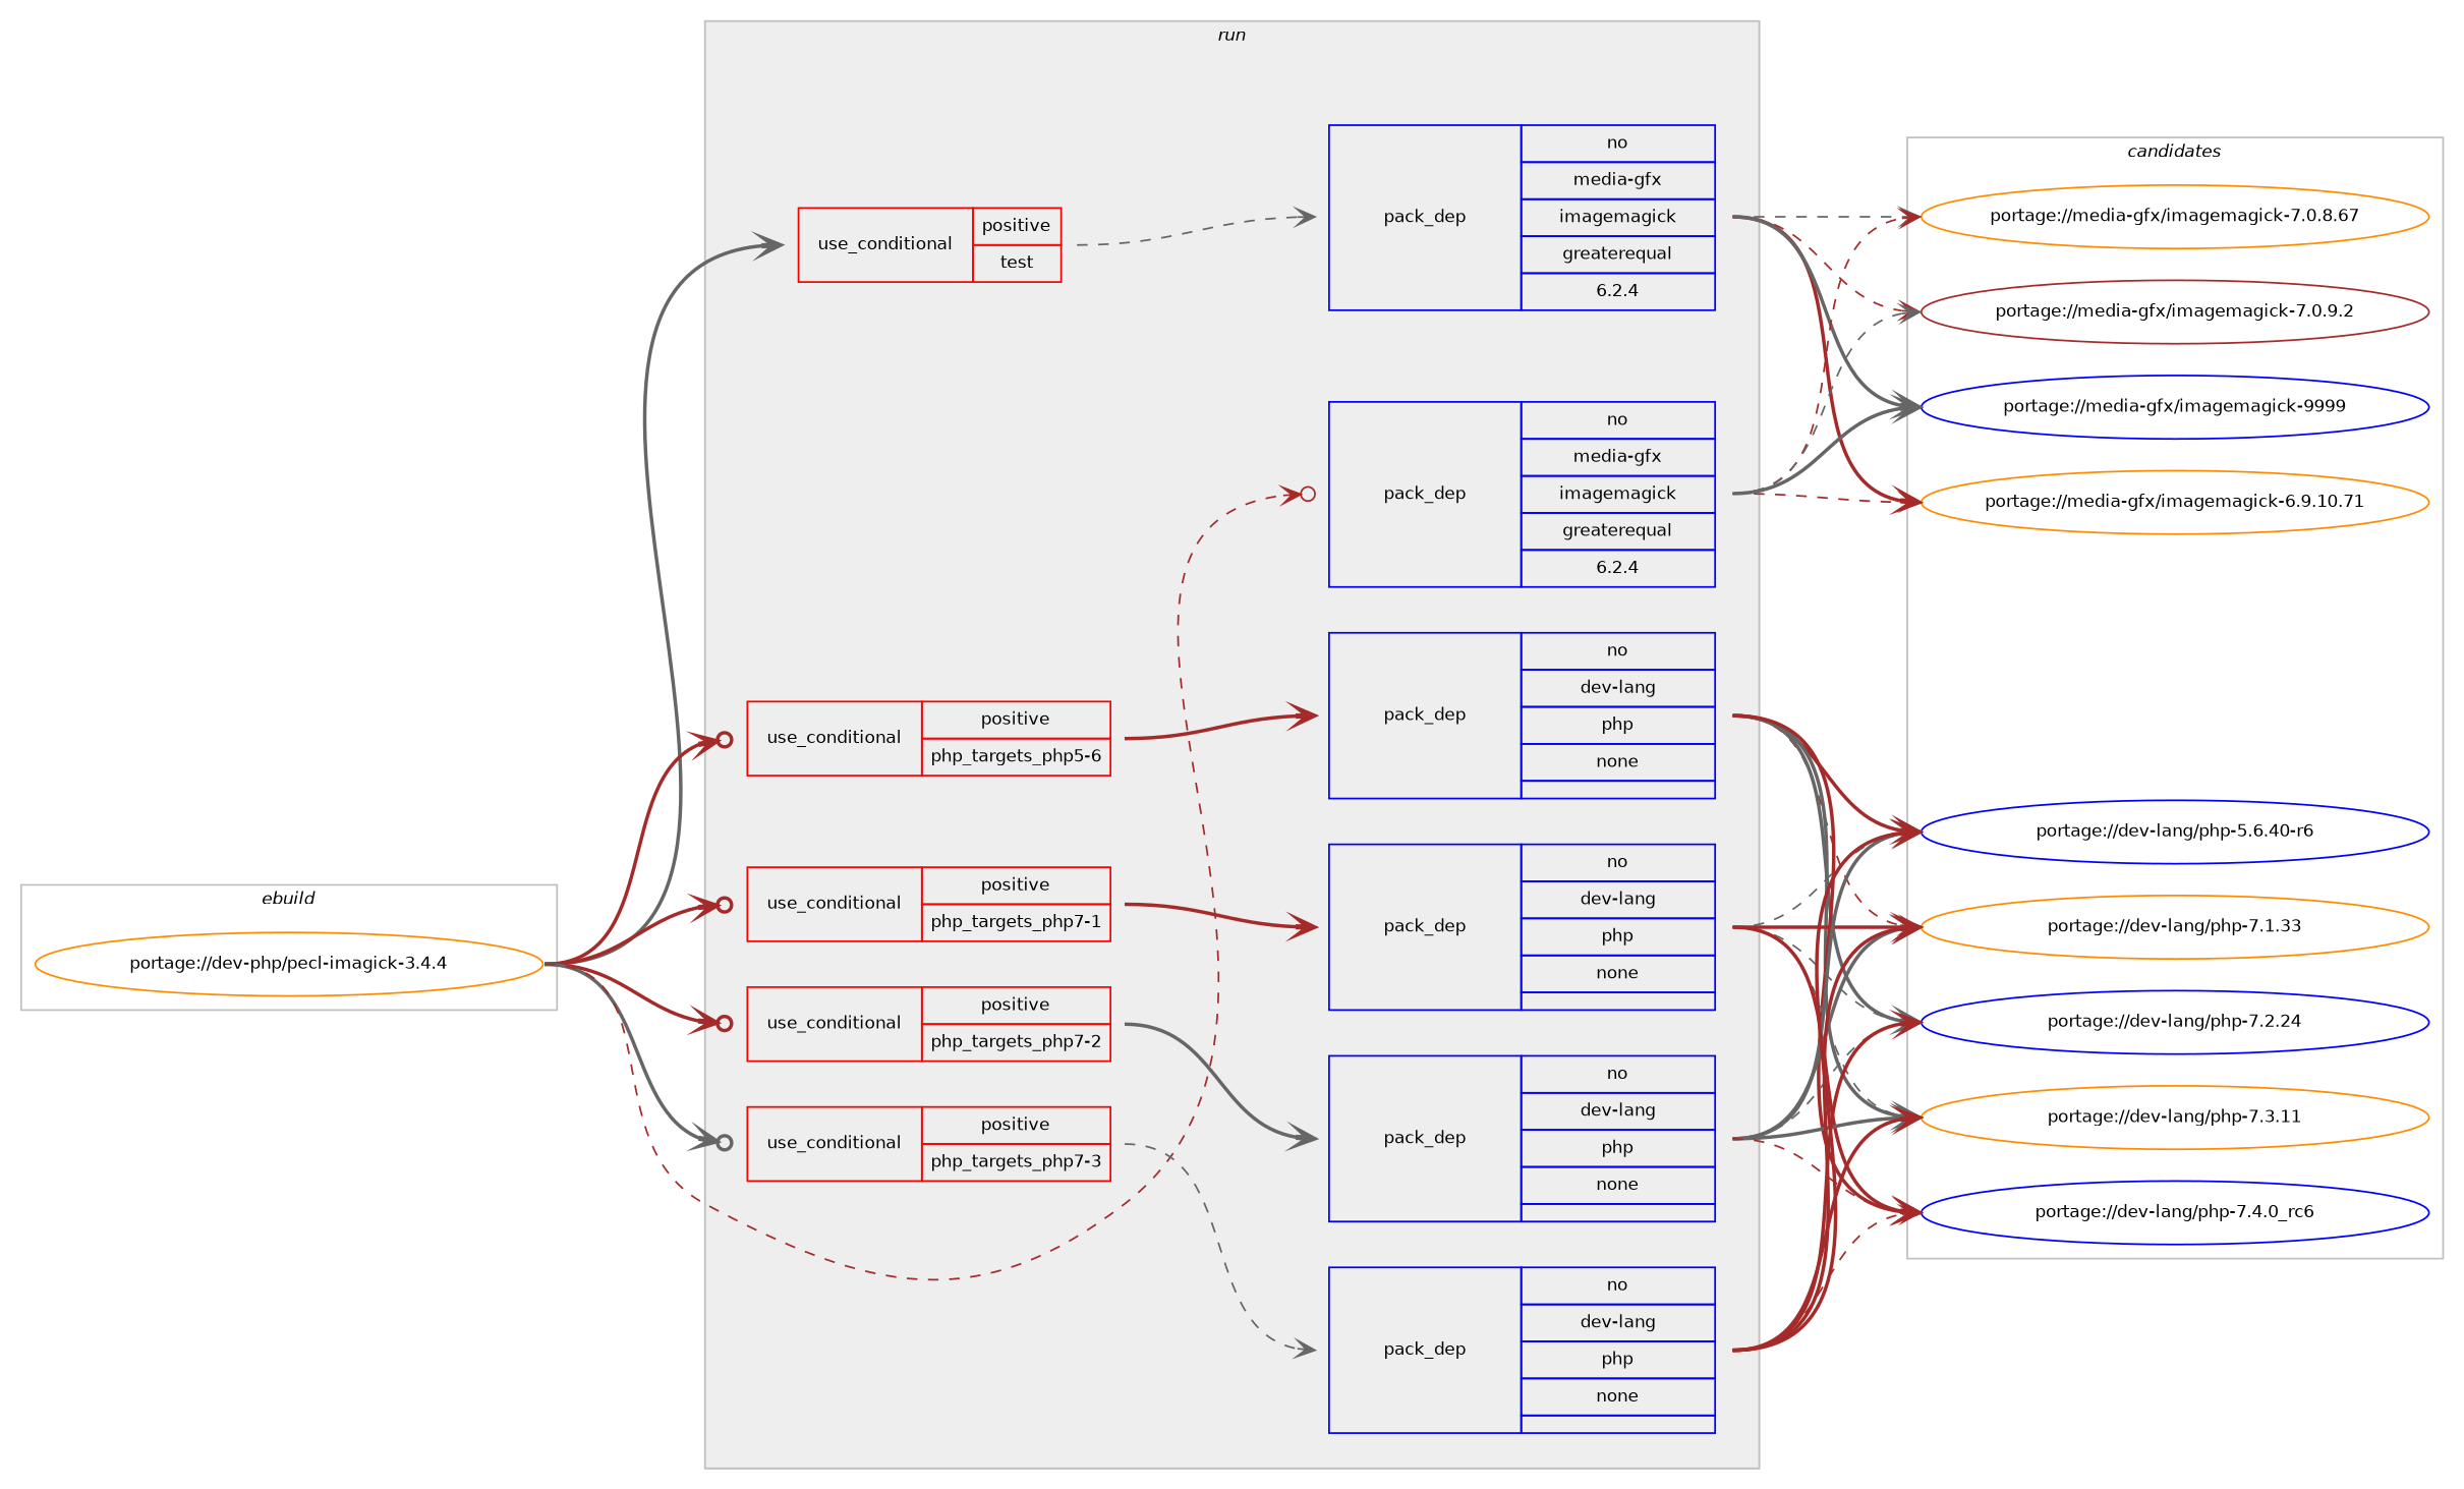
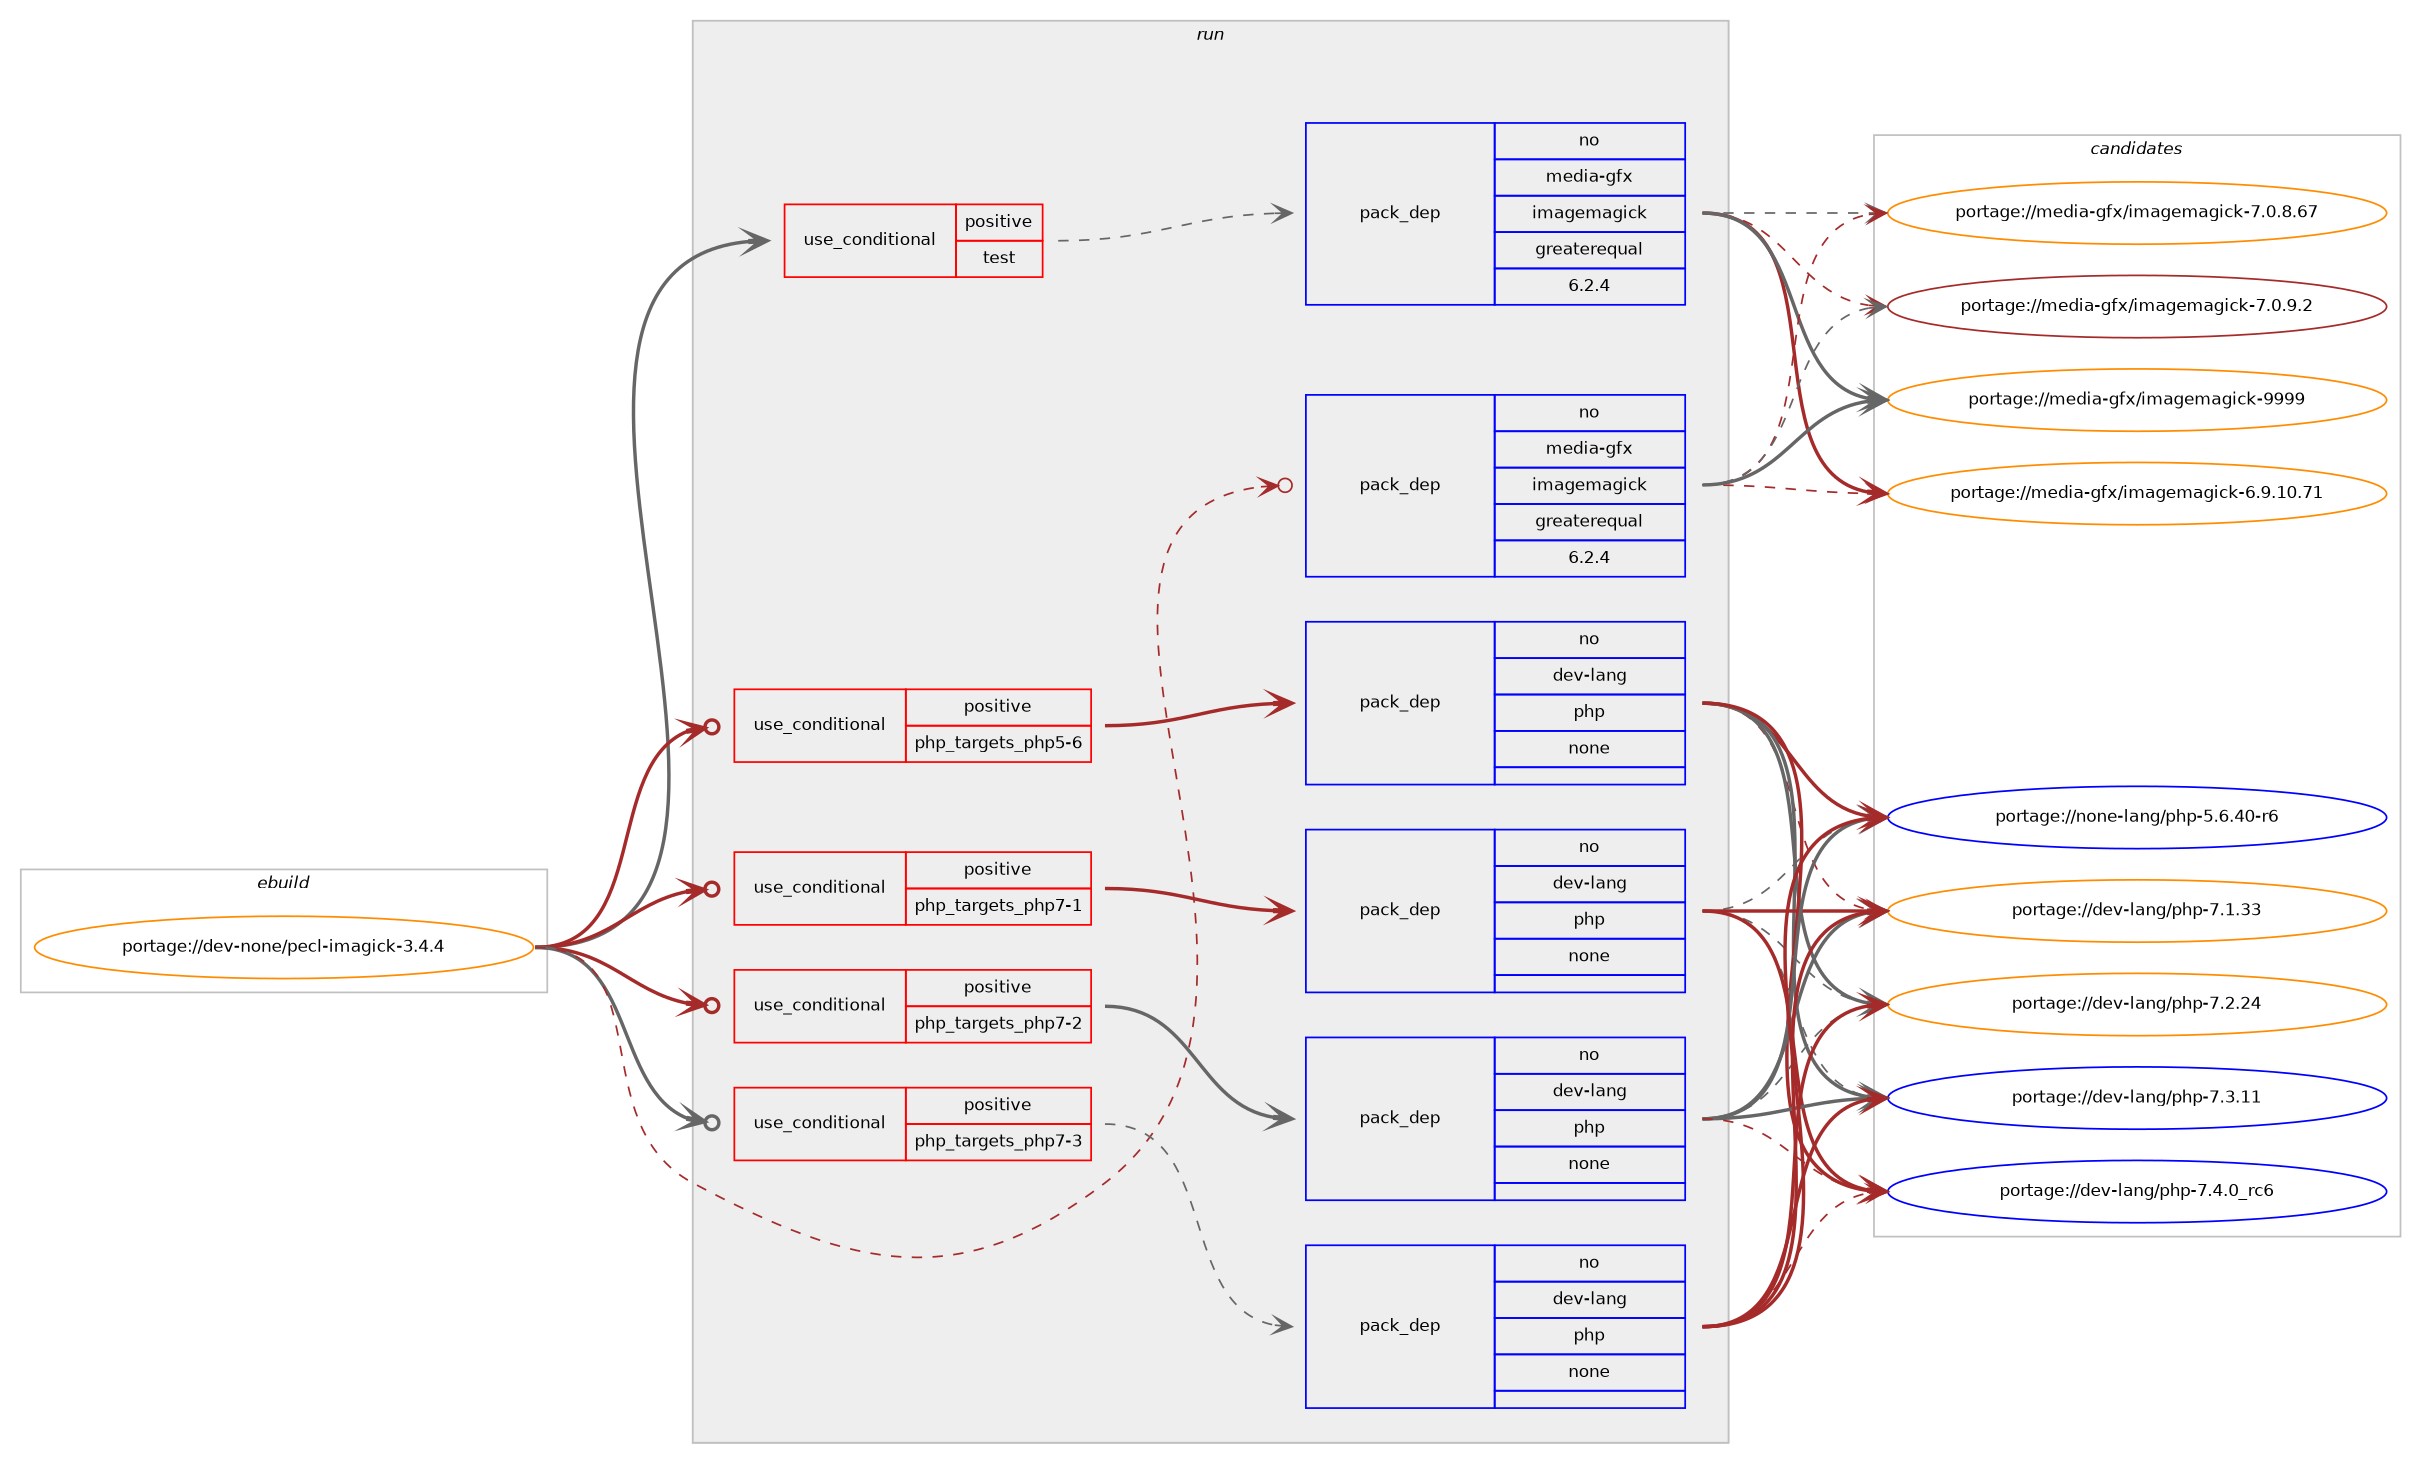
  digraph {
    compound=true
    concentrate=true
    fontname=Helvetica
    fontsize=10
    newrank=true
    rankdir=LR
    ranksep=1.5
    node [color=blue fontname=Helvetica fontsize=10 shape=none]
    edge [arrowhead=vee color=brown headport=w style=bold tailport=e weight=100]
-   n1 [color=darkorange label="portage://dev-php/pecl-imagick-3.4.4" width=4 shape=""]
+   n1 [color=darkorange label="portage://dev-none/pecl-imagick-3.4.4" width=4 shape=""]
    n2 [label=<<TABLE BORDER="0" CELLBORDER="1" CELLSPACING="0" CELLPADDING="4" WIDTH="220"><TR><TD ROWSPAN="6" CELLPADDING="30">pack_dep</TD></TR><TR><TD WIDTH="110">no</TD></TR><TR><TD>media-gfx</TD></TR><TR><TD>imagemagick</TD></TR><TR><TD>greaterequal</TD></TR><TR><TD>6.2.4</TD></TR></TABLE>>]
    n3 [color=red label=<<TABLE BORDER="0" CELLBORDER="1" CELLSPACING="0" CELLPADDING="4"><TR><TD ROWSPAN="3" CELLPADDING="10">use_conditional</TD></TR><TR><TD>positive</TD></TR><TR><TD>test</TD></TR></TABLE>>]
    n4 [label=<<TABLE BORDER="0" CELLBORDER="1" CELLSPACING="0" CELLPADDING="4" WIDTH="220"><TR><TD ROWSPAN="6" CELLPADDING="30">pack_dep</TD></TR><TR><TD WIDTH="110">no</TD></TR><TR><TD>dev-lang</TD></TR><TR><TD>php</TD></TR><TR><TD>none</TD></TR><TR><TD></TD></TR></TABLE>>]
    n5 [color=red label=<<TABLE BORDER="0" CELLBORDER="1" CELLSPACING="0" CELLPADDING="4"><TR><TD ROWSPAN="3" CELLPADDING="10">use_conditional</TD></TR><TR><TD>positive</TD></TR><TR><TD>php_targets_php5-6</TD></TR></TABLE>>]
    n6 [label=<<TABLE BORDER="0" CELLBORDER="1" CELLSPACING="0" CELLPADDING="4" WIDTH="220"><TR><TD ROWSPAN="6" CELLPADDING="30">pack_dep</TD></TR><TR><TD WIDTH="110">no</TD></TR><TR><TD>dev-lang</TD></TR><TR><TD>php</TD></TR><TR><TD>none</TD></TR><TR><TD></TD></TR></TABLE>>]
    n7 [color=red label=<<TABLE BORDER="0" CELLBORDER="1" CELLSPACING="0" CELLPADDING="4"><TR><TD ROWSPAN="3" CELLPADDING="10">use_conditional</TD></TR><TR><TD>positive</TD></TR><TR><TD>php_targets_php7-1</TD></TR></TABLE>>]
    n8 [label=<<TABLE BORDER="0" CELLBORDER="1" CELLSPACING="0" CELLPADDING="4" WIDTH="220"><TR><TD ROWSPAN="6" CELLPADDING="30">pack_dep</TD></TR><TR><TD WIDTH="110">no</TD></TR><TR><TD>dev-lang</TD></TR><TR><TD>php</TD></TR><TR><TD>none</TD></TR><TR><TD></TD></TR></TABLE>>]
    n9 [color=red label=<<TABLE BORDER="0" CELLBORDER="1" CELLSPACING="0" CELLPADDING="4"><TR><TD ROWSPAN="3" CELLPADDING="10">use_conditional</TD></TR><TR><TD>positive</TD></TR><TR><TD>php_targets_php7-2</TD></TR></TABLE>>]
    n10 [label=<<TABLE BORDER="0" CELLBORDER="1" CELLSPACING="0" CELLPADDING="4" WIDTH="220"><TR><TD ROWSPAN="6" CELLPADDING="30">pack_dep</TD></TR><TR><TD WIDTH="110">no</TD></TR><TR><TD>dev-lang</TD></TR><TR><TD>php</TD></TR><TR><TD>none</TD></TR><TR><TD></TD></TR></TABLE>>]
    n11 [color=red label=<<TABLE BORDER="0" CELLBORDER="1" CELLSPACING="0" CELLPADDING="4"><TR><TD ROWSPAN="3" CELLPADDING="10">use_conditional</TD></TR><TR><TD>positive</TD></TR><TR><TD>php_targets_php7-3</TD></TR></TABLE>>]
    n12 [label=<<TABLE BORDER="0" CELLBORDER="1" CELLSPACING="0" CELLPADDING="4" WIDTH="220"><TR><TD ROWSPAN="6" CELLPADDING="30">pack_dep</TD></TR><TR><TD WIDTH="110">no</TD></TR><TR><TD>media-gfx</TD></TR><TR><TD>imagemagick</TD></TR><TR><TD>greaterequal</TD></TR><TR><TD>6.2.4</TD></TR></TABLE>>]
    n13 [color=darkorange label="portage://media-gfx/imagemagick-6.9.10.71" width=4 shape=""]
    n14 [color=darkorange label="portage://media-gfx/imagemagick-7.0.8.67" width=4 shape=""]
    n15 [color=brown label="portage://media-gfx/imagemagick-7.0.9.2" width=4 shape=""]
-   n16 [label="portage://media-gfx/imagemagick-9999" width=4 shape=""]
-   n17 [label="portage://dev-lang/php-5.6.40-r6" width=4 shape=""]
+   n16 [color=darkorange label="portage://media-gfx/imagemagick-9999" width=4 shape=""]
+   n17 [label="portage://none-lang/php-5.6.40-r6" width=4 shape=""]
    n18 [color=darkorange label="portage://dev-lang/php-7.1.33" width=4 shape=""]
-   n19 [label="portage://dev-lang/php-7.2.24" width=4 shape=""]
-   n20 [color=darkorange label="portage://dev-lang/php-7.3.11" width=4 shape=""]
+   n19 [color=darkorange label="portage://dev-lang/php-7.2.24" width=4 shape=""]
+   n20 [label="portage://dev-lang/php-7.3.11" width=4 shape=""]
    n21 [label="portage://dev-lang/php-7.4.0_rc6" width=4 shape=""]
    subgraph cluster_1 {
      color=gray
      label=<<i>ebuild</i>>
      rank=same
      n1
    }
    subgraph cluster_2 {
      color=gray
      label=<<i>dependencies</i>>
      subgraph cluster_3 {
        color=gray
        fillcolor="#eeeeee"
        label=<<i>compile</i>>
        style=filled
        subgraph sub_4 {
          color=gray
          fillcolor="#eeeeee"
          label=<<i>compile</i>>
          style=filled
          n3
          subgraph sub_5 {
            color=gray
            fillcolor="#eeeeee"
            label=<<i>compile</i>>
            style=filled
            n2
          }
        }
      }
      subgraph cluster_6 {
        color=gray
        fillcolor="#eeeeee"
        label=<<i>compile and run</i>>
        style=filled
        subgraph sub_7 {
          color=gray
          fillcolor="#eeeeee"
          label=<<i>compile and run</i>>
          style=filled
          n5
          subgraph sub_8 {
            color=gray
            fillcolor="#eeeeee"
            label=<<i>compile and run</i>>
            style=filled
            n4
          }
        }
        subgraph sub_9 {
          color=gray
          fillcolor="#eeeeee"
          label=<<i>compile and run</i>>
          style=filled
          n7
          subgraph sub_10 {
            color=gray
            fillcolor="#eeeeee"
            label=<<i>compile and run</i>>
            style=filled
            n6
          }
        }
        subgraph sub_11 {
          color=gray
          fillcolor="#eeeeee"
          label=<<i>compile and run</i>>
          style=filled
          n9
          subgraph sub_12 {
            color=gray
            fillcolor="#eeeeee"
            label=<<i>compile and run</i>>
            style=filled
            n8
          }
        }
        subgraph sub_13 {
          color=gray
          fillcolor="#eeeeee"
          label=<<i>compile and run</i>>
          style=filled
          n11
          subgraph sub_14 {
            color=gray
            fillcolor="#eeeeee"
            label=<<i>compile and run</i>>
            style=filled
            n10
          }
        }
        subgraph sub_15 {
          color=gray
          fillcolor="#eeeeee"
          label=<<i>compile and run</i>>
          style=filled
          n12
        }
      }
      subgraph cluster_16 {
        color=gray
        fillcolor="#eeeeee"
        label=<<i>run</i>>
        style=filled
      }
    }
    subgraph cluster_17 {
      color=gray
      label=<<i>candidates</i>>
      rank=same
      subgraph sub_18 {
        color=black
        label=<<i>candidates</i>>
        nodesep=1
        rank=same
        n13
        n14
        n15
        n16
      }
      subgraph sub_19 {
        color=black
        label=<<i>candidates</i>>
        nodesep=1
        rank=same
        n17
        n18
        n19
        n20
        n21
      }
      subgraph sub_20 {
        color=black
        label=<<i>candidates</i>>
        nodesep=1
        rank=same
        n17
        n18
        n19
        n20
        n21
      }
      subgraph sub_21 {
        color=black
        label=<<i>candidates</i>>
        nodesep=1
        rank=same
        n17
        n18
        n19
        n20
        n21
      }
      subgraph sub_22 {
        color=black
        label=<<i>candidates</i>>
        nodesep=1
        rank=same
        n17
        n18
        n19
        n20
        n21
      }
      subgraph sub_23 {
        color=black
        label=<<i>candidates</i>>
        nodesep=1
        rank=same
        n13
        n14
        n15
        n16
      }
    }
    n1 -> n3 [color=gray40 weight=20]
    n1 -> n5 [arrowhead=odotvee weight=20]
    n1 -> n7 [arrowhead=odotvee weight=20]
    n1 -> n9 [arrowhead=odotvee weight=20]
    n1 -> n11 [arrowhead=odotvee color=gray40 weight=20]
    n1 -> n12 [arrowhead=odotvee style=dashed weight=20]
    n2 -> n13
    n2 -> n14 [color=gray40 style=dashed]
    n2 -> n15 [style=dashed]
    n2 -> n16 [color=gray40]
    n3 -> n2 [color=gray40 style=dashed weight=20]
    n4 -> n17
    n4 -> n18 [style=dashed]
    n4 -> n19 [color=gray40]
    n4 -> n20 [color=gray40]
    n4 -> n21
    n5 -> n4 [weight=20]
    n6 -> n17 [color=gray40 style=dashed]
    n6 -> n18
    n6 -> n19 [color=gray40 style=dashed]
    n6 -> n20 [color=gray40 style=dashed]
    n6 -> n21
    n7 -> n6 [weight=20]
    n8 -> n17 [color=gray40]
    n8 -> n18 [color=gray40]
    n8 -> n19 [color=gray40 style=dashed]
    n8 -> n20 [color=gray40]
    n8 -> n21 [style=dashed]
    n9 -> n8 [color=gray40 weight=20]
    n10 -> n17
    n10 -> n18
    n10 -> n19
    n10 -> n20
    n10 -> n21 [style=dashed]
    n11 -> n10 [color=gray40 style=dashed weight=20]
    n12 -> n13 [style=dashed]
    n12 -> n14 [style=dashed]
    n12 -> n15 [color=gray40 style=dashed]
    n12 -> n16 [color=gray40]
  }
